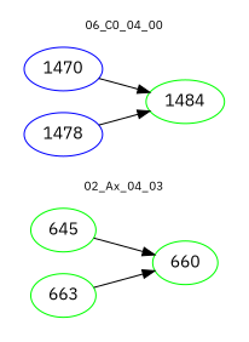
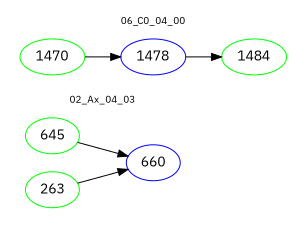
  digraph {
    fontname="IBM Plex Sans"
    rankdir=LR
    node [color=green fontname="IBM Plex Sans"]
    edge [color=black fontname="IBM Plex Sans"]
    n1 [label=645]
-   n2 [label=660]
-   n3 [label=663]
-   n4 [color=blue label=1470]
+   n2 [color=blue label=660]
+   n3 [label=263]
+   n4 [label=1470]
    n5 [color=blue label=1478]
    n6 [label=1484]
    subgraph cluster_1 {
      color=white
      fontsize=10
      label="02_Ax_04_03"
      n1
      n2
      n3
    }
    subgraph cluster_2 {
      color=white
      fontsize=10
      label="06_C0_04_00"
      n4
      n5
      n6
    }
    n1 -> n2
    n3 -> n2
-   n4 -> n6
+   n4 -> n5
    n5 -> n6
  }
